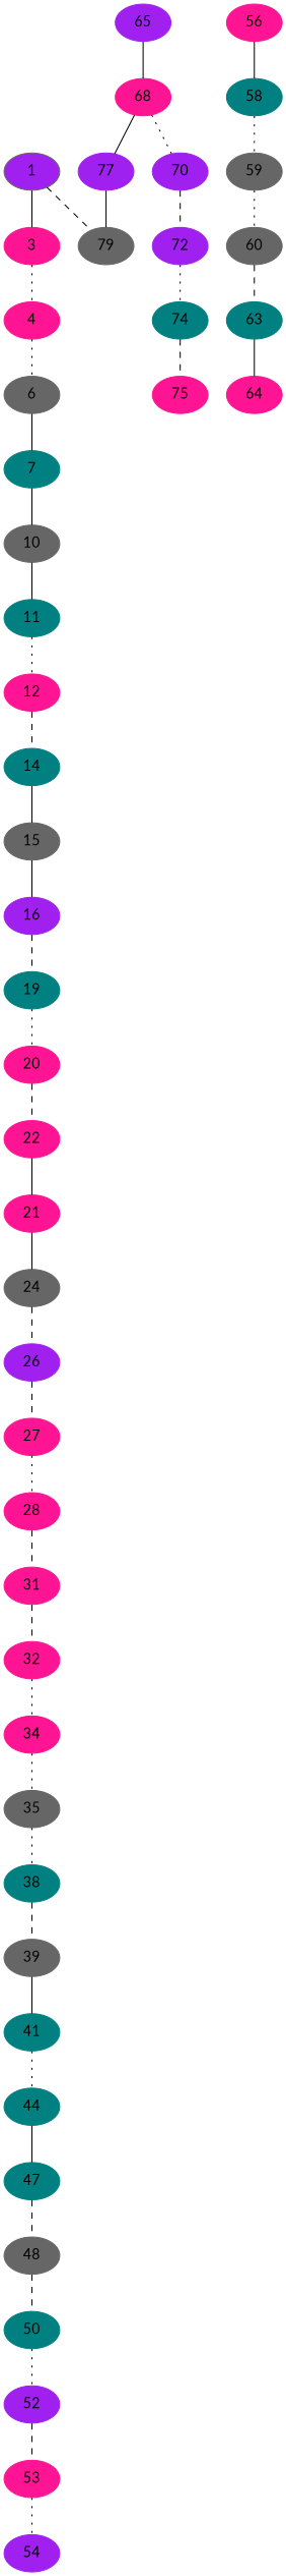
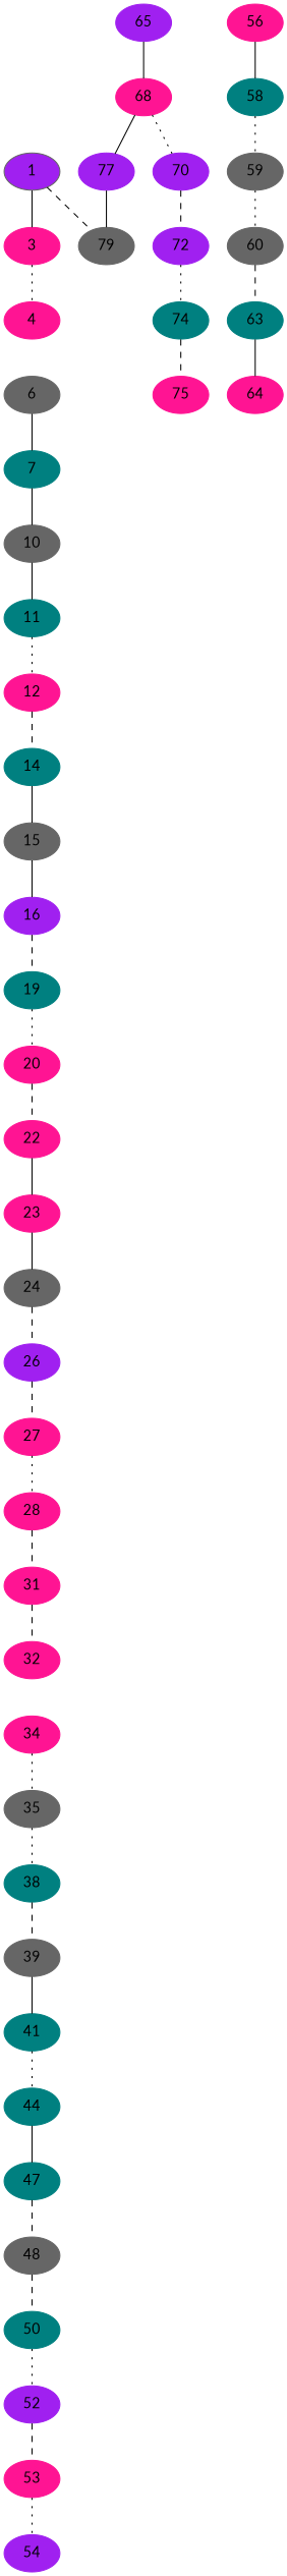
  graph {
    fontname=Lato
    node [color=deeppink fontname=Lato style=filled]
    edge [fontname=Lato style=solid]
    1 [color=gray40 fillcolor=purple super="+2"]
    3
    79 [color=gray40]
    4 [super="+5"]
    6 [color=gray40]
    7 [color=teal super="+8"]
    10 [color=gray40]
    11 [color=teal]
    12 [super="+13"]
    14 [color=teal]
    15 [color=gray40]
    16 [color=purple super="+17"]
    19 [color=teal]
    20 [super="+21"]
    22
-   23 [label=21]
+   23
    24 [color=gray40 super="+25"]
    26 [color=purple]
    27
    28 [super="+29"]
    31
    32 [super="+33"]
    34
    35 [color=gray40 super="+36"]
    38 [color=teal]
    39 [color=gray40 super="+40"]
    41 [color=teal super="+42"]
    44 [color=teal super="+45"]
    47 [color=teal]
    48 [color=gray40 super="+49"]
    50 [color=teal]
    n32 [color=purple label=52 super="+52"]
    53
    54 [color=purple super="+55"]
    56 [super="+57"]
    58 [color=teal]
    59 [color=gray40]
    60 [color=gray40 super="+61"]
    63 [color=teal]
    64
    65 [color=purple super="+66"]
    68 [super="+69"]
    70 [color=purple super="+71"]
    77 [color=purple super="+78"]
    72 [color=purple super="+73"]
    74 [color=teal]
    75 [super="+76"]
    1 -- 3
    1 -- 79 [style=dashed]
    3 -- 4 [style=dotted]
-   4 -- 6 [style=dotted]
    6 -- 7
    7 -- 10
    10 -- 11
    11 -- 12 [style=dotted]
    12 -- 14 [style=dashed]
    14 -- 15
    15 -- 16
    16 -- 19 [style=dashed]
    19 -- 20 [style=dotted]
    20 -- 22 [style=dashed]
    22 -- 23
    23 -- 24
    24 -- 26 [style=dashed]
    26 -- 27 [style=dashed]
    27 -- 28 [style=dotted]
    28 -- 31 [style=dashed]
    31 -- 32 [style=dashed]
-   32 -- 34 [style=dotted]
    34 -- 35 [style=dotted]
    35 -- 38 [style=dotted]
    38 -- 39 [style=dashed]
    39 -- 41
    41 -- 44 [style=dotted]
    44 -- 47
    47 -- 48 [style=dashed]
    48 -- 50 [style=dashed]
    50 -- n32 [style=dotted]
    n32 -- 53 [style=dashed]
    53 -- 54 [style=dotted]
    56 -- 58
    58 -- 59 [style=dotted]
    59 -- 60 [style=dotted]
    60 -- 63 [style=dashed]
    63 -- 64
    65 -- 68
    68 -- 70 [style=dotted]
    68 -- 77
    70 -- 72 [style=dashed]
    77 -- 79
    72 -- 74 [style=dotted]
    74 -- 75 [style=dashed]
  }
